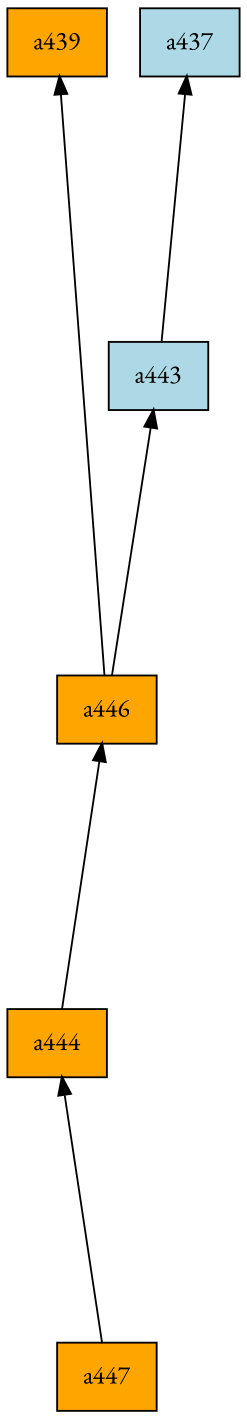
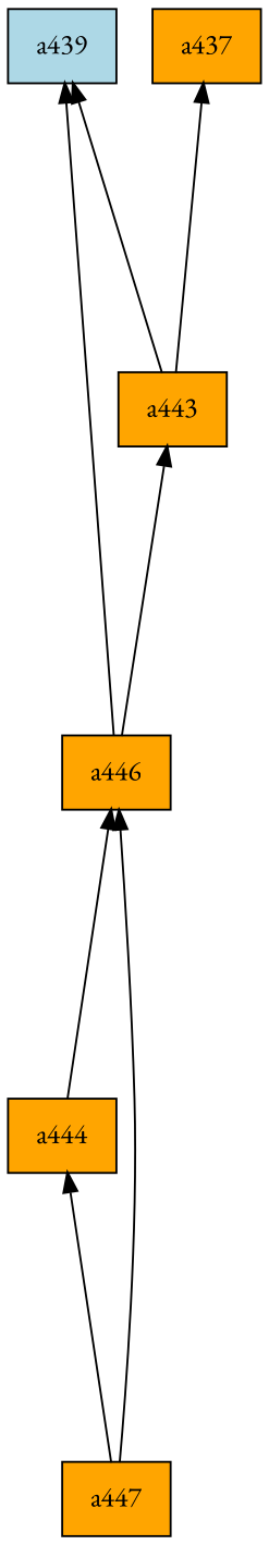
  digraph {
    fontname="EB Garamond"
    rankdir=BT
    ranksep=2.0
    node [fillcolor=orange fontname="EB Garamond" shape=record style=filled]
    edge [fontname="EB Garamond"]
    n1 [label="{a444}"]
    n2 [label="{a446}"]
-   n3 [fillcolor=lightblue label="{a437}"]
-   n4 [label="{a439}"]
+   n3 [label="{a437}"]
+   n4 [fillcolor=lightblue label="{a439}"]
    n5 [label="{a447}"]
-   n6 [fillcolor=lightblue label="{a443}"]
+   n6 [label="{a443}"]
    n1 -> n2
    n2 -> n4
    n2 -> n6
    n5 -> n1
+   n5 -> n2
    n6 -> n3
+   n6 -> n4
  }
